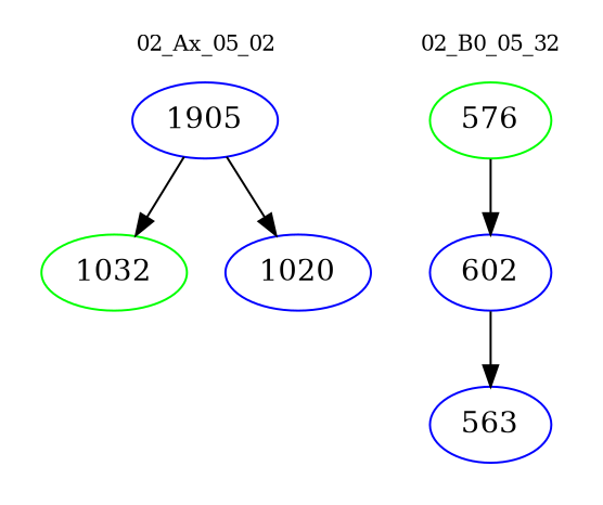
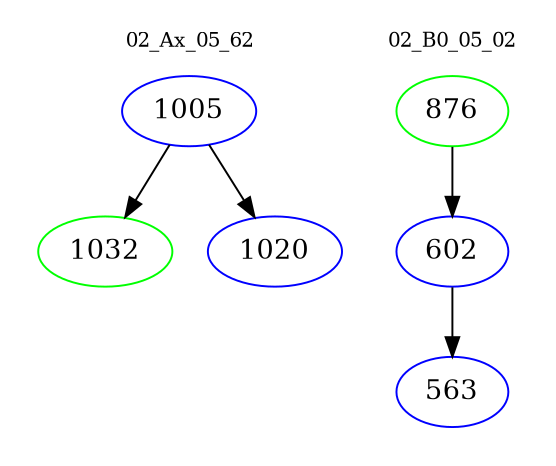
  digraph {
    node [color=blue]
    edge [color=black]
    n1 [color=green label=1032]
-   n2 [label=1905]
+   n2 [label=1005]
    n3 [label=1020]
-   n4 [color=green label=576]
+   n4 [color=green label=876]
    n5 [label=602]
    n6 [label=563]
    subgraph cluster_1 {
      color=white
      fontsize=10
-     label="02_Ax_05_02"
+     label="02_Ax_05_62"
      n1
      n2
      n3
    }
    subgraph cluster_2 {
      color=white
      fontsize=10
-     label="02_B0_05_32"
+     label="02_B0_05_02"
      n4
      n5
      n6
    }
    n2 -> n1
    n2 -> n3
    n4 -> n5
    n5 -> n6
  }
